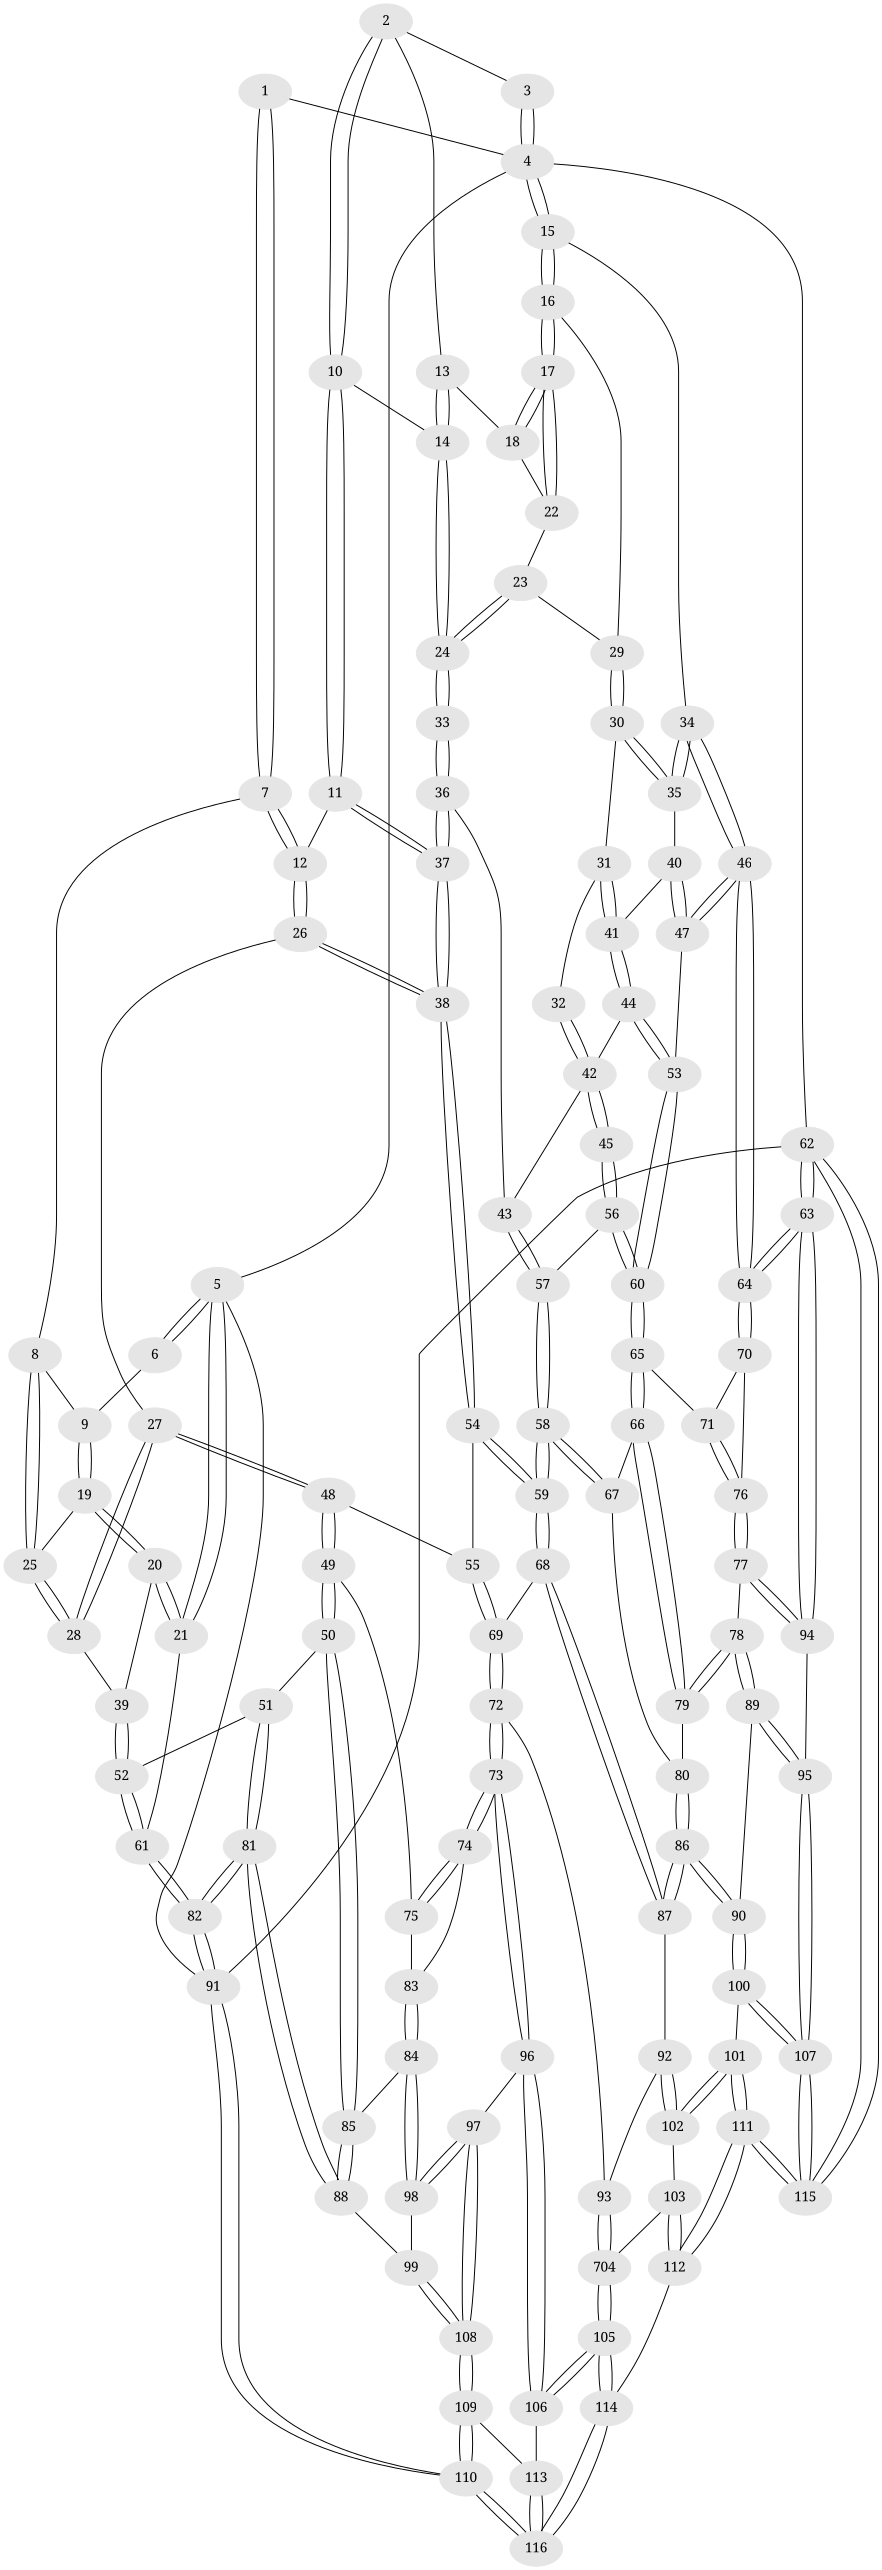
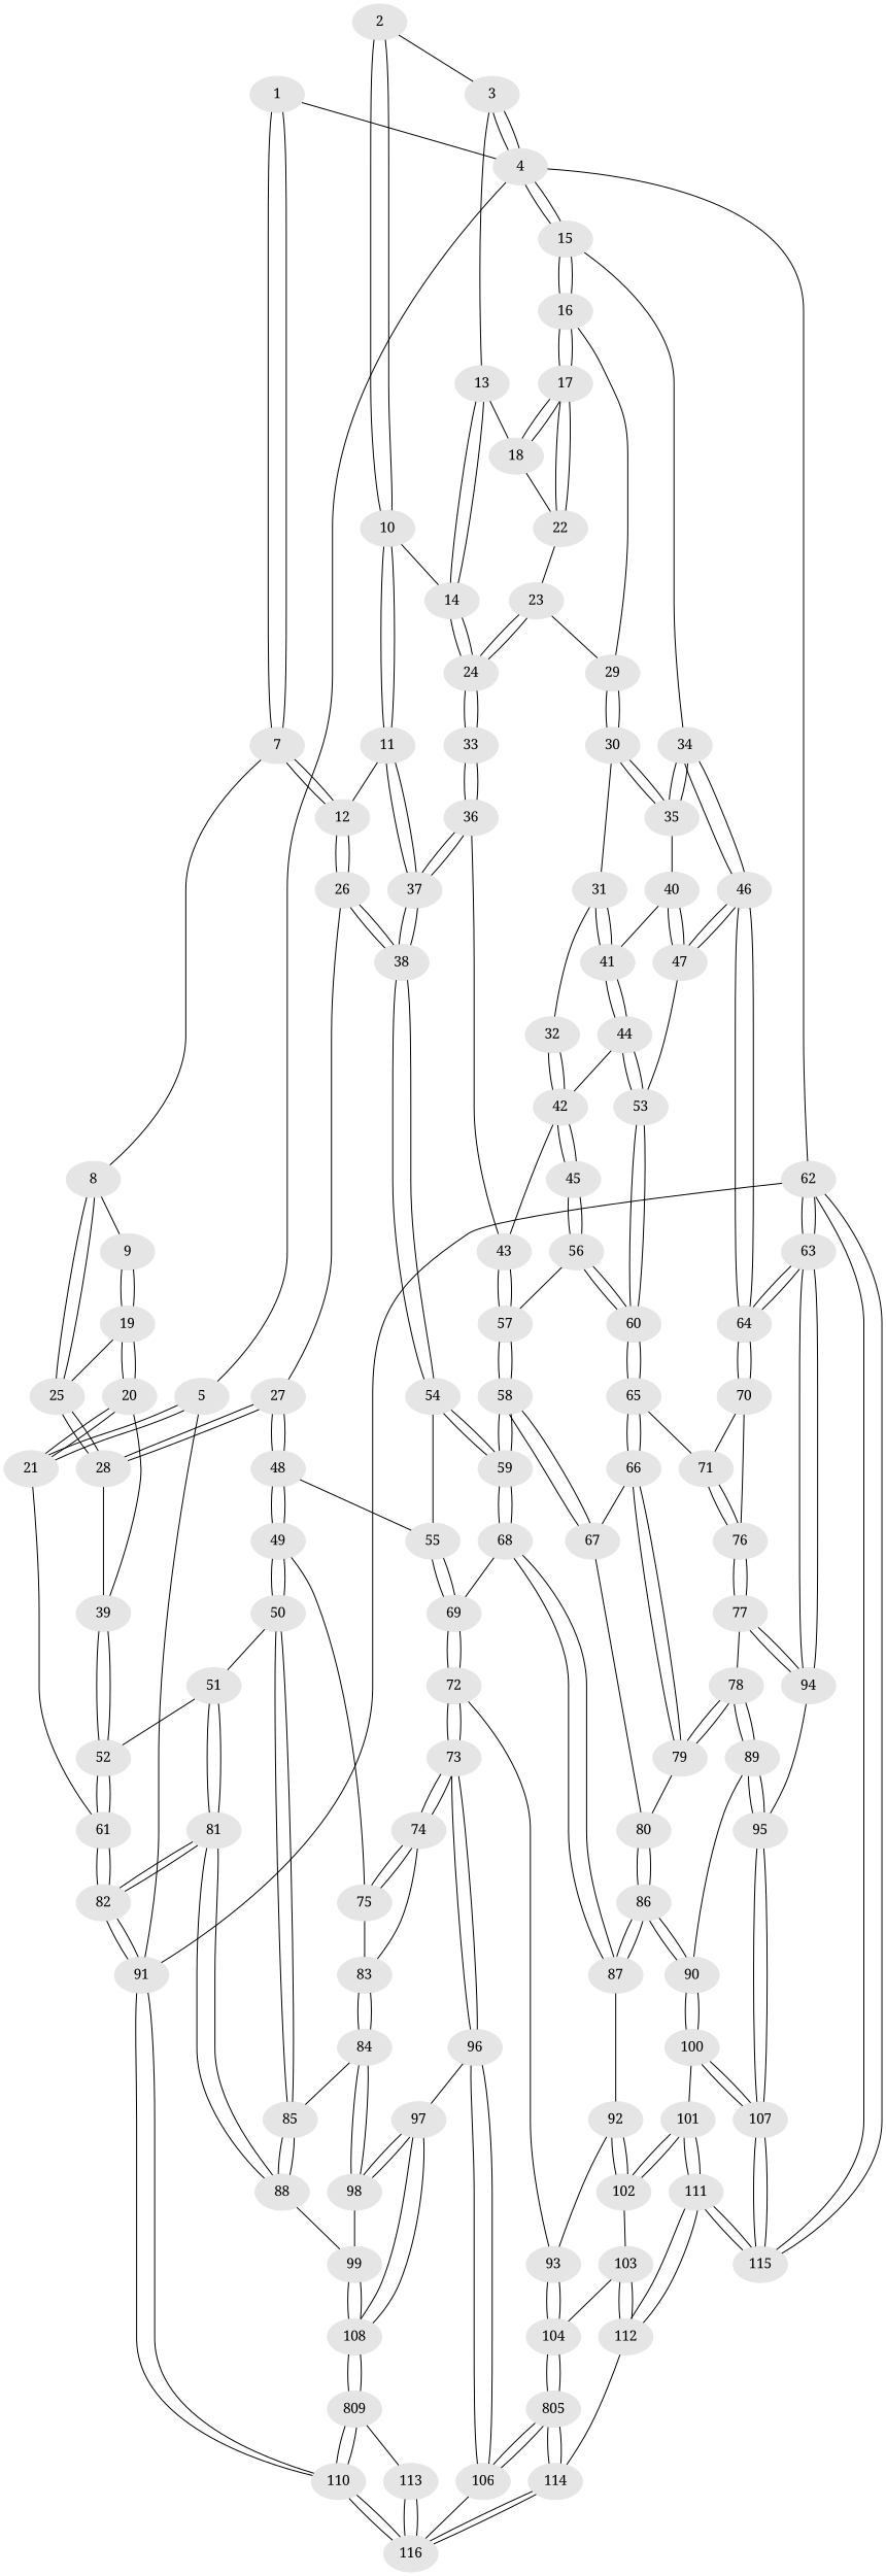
  graph {
    fontname="Noto Serif"
    node [color=gray90 fontname="Noto Serif" style=filled]
    edge [fontname="Noto Serif"]
    1
    7
    4
    2
    3
    10
    8
    12
    13
    11
    14
    5
    15
    62
    18
-   6
    21
    91
    16
    34
    63
    115
    9
    61
    110
    19
    25
    26
    28
    20
    37
    24
    38
    27
    22
    33
    17
    29
    35
    46
    30
    23
    39
    52
    82
    36
    48
    54
    49
    55
    31
    32
    41
    40
    42
    44
    43
    45
    47
    64
    57
    59
    53
    56
    58
    60
    70
    50
    75
    69
    51
    85
    83
    81
    88
    65
    68
    72
    67
    80
    87
    66
    71
    94
    95
    76
    79
    86
    92
    73
    93
    77
    74
    96
-   104 [label=704]
+   104
    97
    106
    84
    78
    89
    90
    99
    98
    100
    102
    108
    107
    101
    116
    103
-   105
+   105 [label=805]
    113
-   109
+   109 [label=809]
    111
    112
    114
    1 -- 7
    1 -- 7
    1 -- 4
    7 -- 8
    7 -- 12
    7 -- 12
    4 -- 5
    4 -- 15
    4 -- 15
    4 -- 62
    2 -- 3
    2 -- 10
    2 -- 10
    3 -- 4
    3 -- 4
-   2 -- 13
+   3 -- 13
    10 -- 11
    10 -- 11
    10 -- 14
    8 -- 9
    8 -- 25
    8 -- 25
    12 -- 26
    12 -- 26
    13 -- 14
    13 -- 14
    13 -- 18
    11 -- 12
    11 -- 37
    11 -- 37
    14 -- 24
    14 -- 24
-   5 -- 6
-   5 -- 6
    5 -- 21
    5 -- 21
    5 -- 91
    15 -- 16
    15 -- 16
    15 -- 34
    62 -- 91
    62 -- 63
    62 -- 63
    62 -- 115
    62 -- 115
    18 -- 22
-   6 -- 9
    21 -- 61
    91 -- 110
    91 -- 110
    16 -- 17
    16 -- 17
    16 -- 29
    34 -- 35
    34 -- 35
    34 -- 46
    34 -- 46
    63 -- 64
    63 -- 64
    63 -- 94
    63 -- 94
    9 -- 19
    9 -- 19
    61 -- 82
    61 -- 82
    110 -- 116
    110 -- 116
    19 -- 25
    19 -- 20
    19 -- 20
    25 -- 28
    25 -- 28
    26 -- 38
    26 -- 38
    26 -- 27
    28 -- 39
    20 -- 21
    20 -- 21
    20 -- 39
    37 -- 38
    37 -- 38
    24 -- 33
    24 -- 33
    38 -- 54
    38 -- 54
    27 -- 28
    27 -- 28
    27 -- 48
    27 -- 48
    22 -- 23
    33 -- 36
    33 -- 36
    17 -- 18
    17 -- 18
    17 -- 22
    17 -- 22
    29 -- 30
    29 -- 30
    35 -- 40
    46 -- 47
    46 -- 47
    46 -- 64
    46 -- 64
    30 -- 35
    30 -- 35
    30 -- 31
    23 -- 24
    23 -- 24
    23 -- 29
    39 -- 52
    39 -- 52
    52 -- 61
    52 -- 61
    82 -- 91
    82 -- 91
    36 -- 37
    36 -- 37
    36 -- 43
    48 -- 49
    48 -- 49
    48 -- 55
    54 -- 55
    54 -- 59
    54 -- 59
    49 -- 50
    49 -- 50
    49 -- 75
    55 -- 69
    55 -- 69
    31 -- 32
    31 -- 41
    31 -- 41
    32 -- 42
    32 -- 42
    41 -- 44
    41 -- 44
    40 -- 41
    40 -- 47
    40 -- 47
    42 -- 43
    42 -- 45
    42 -- 45
    44 -- 42
    44 -- 53
    44 -- 53
    43 -- 57
    43 -- 57
    45 -- 56
    45 -- 56
    47 -- 53
    64 -- 70
    64 -- 70
    57 -- 58
    57 -- 58
    59 -- 68
    59 -- 68
    53 -- 60
    53 -- 60
    56 -- 57
    56 -- 60
    56 -- 60
    58 -- 59
    58 -- 59
    58 -- 67
    58 -- 67
    60 -- 65
    60 -- 65
    70 -- 71
    70 -- 76
    50 -- 51
    50 -- 85
    50 -- 85
    75 -- 83
    69 -- 72
    69 -- 72
    51 -- 52
    51 -- 81
    51 -- 81
    85 -- 88
    85 -- 88
    83 -- 84
    83 -- 84
    81 -- 82
    81 -- 82
    81 -- 88
    81 -- 88
    88 -- 99
    65 -- 66
    65 -- 66
    65 -- 71
    68 -- 69
    68 -- 87
    68 -- 87
    72 -- 73
    72 -- 73
    72 -- 93
    67 -- 80
    80 -- 86
    80 -- 86
    87 -- 92
    66 -- 67
    66 -- 79
    66 -- 79
    71 -- 76
    71 -- 76
    94 -- 95
    95 -- 107
    95 -- 107
    76 -- 77
    76 -- 77
    79 -- 80
    86 -- 87
    86 -- 87
    86 -- 90
    86 -- 90
    92 -- 93
    92 -- 102
    92 -- 102
    73 -- 74
    73 -- 74
    73 -- 96
    73 -- 96
    93 -- 104
    93 -- 104
    77 -- 94
    77 -- 94
    77 -- 78
    74 -- 75
    74 -- 75
    74 -- 83
    96 -- 97
    96 -- 106
    96 -- 106
    104 -- 105
    104 -- 105
    97 -- 98
    97 -- 98
    97 -- 108
    97 -- 108
-   106 -- 113
+   106 -- 116
    84 -- 85
    84 -- 98
    84 -- 98
    78 -- 79
    78 -- 79
    78 -- 89
    78 -- 89
    89 -- 95
    89 -- 95
    89 -- 90
    90 -- 100
    90 -- 100
    99 -- 108
    99 -- 108
    98 -- 99
    100 -- 107
    100 -- 107
    100 -- 101
    102 -- 103
    108 -- 109
    108 -- 109
    107 -- 115
    107 -- 115
    101 -- 102
    101 -- 102
    101 -- 111
    101 -- 111
    103 -- 104
    103 -- 112
    103 -- 112
    105 -- 106
    105 -- 106
    105 -- 114
    105 -- 114
    113 -- 116
    113 -- 116
    109 -- 110
    109 -- 110
    109 -- 113
    111 -- 115
    111 -- 115
    111 -- 112
    111 -- 112
    112 -- 114
    114 -- 116
    114 -- 116
  }
